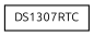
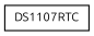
  digraph {
    rankdir=LR
    fontname=Ubuntu
-   n1 [color=black fillcolor=white fontname=Ubuntu fontsize=10 height=0.2 label=DS1307RTC shape=record style=filled width=0.4]
+   n1 [color=black fillcolor=white fontname=Ubuntu fontsize=10 height=0.2 label=DS1107RTC shape=record style=filled width=0.4]
  }
